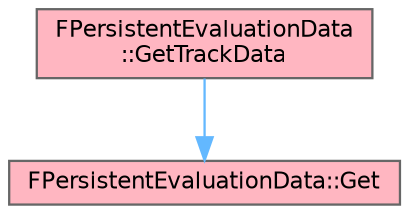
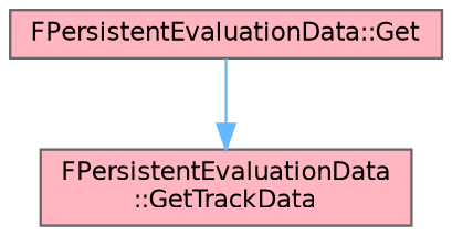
  digraph {
    rankdir=TB
    node [fillcolor=lightpink fontname=Helvetica fontsize=10 shape=box style=filled]
    n1 [color=gray40 fontcolor=black height=0.2 label="FPersistentEvaluationData\l::GetTrackData" width=0.4]
    n2 [color=grey40 height=0.2 label="FPersistentEvaluationData::Get" width=0.4]
-   n1 -> n2 [color=steelblue1 fontname=Helvetica fontsize=10 labelfontname=Helvetica labelfontsize=10 style=solid]
+   n2 -> n1 [color=steelblue1 fontname=Helvetica fontsize=10 labelfontname=Helvetica labelfontsize=10 style=solid]
  }
